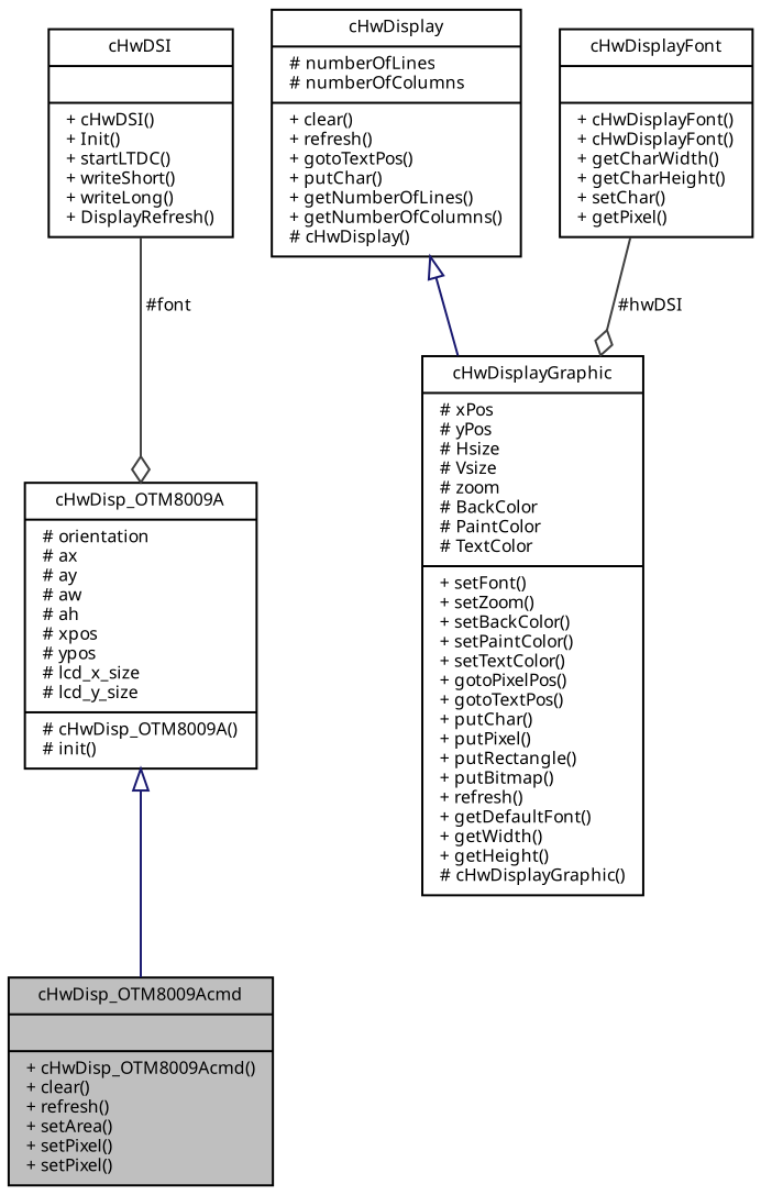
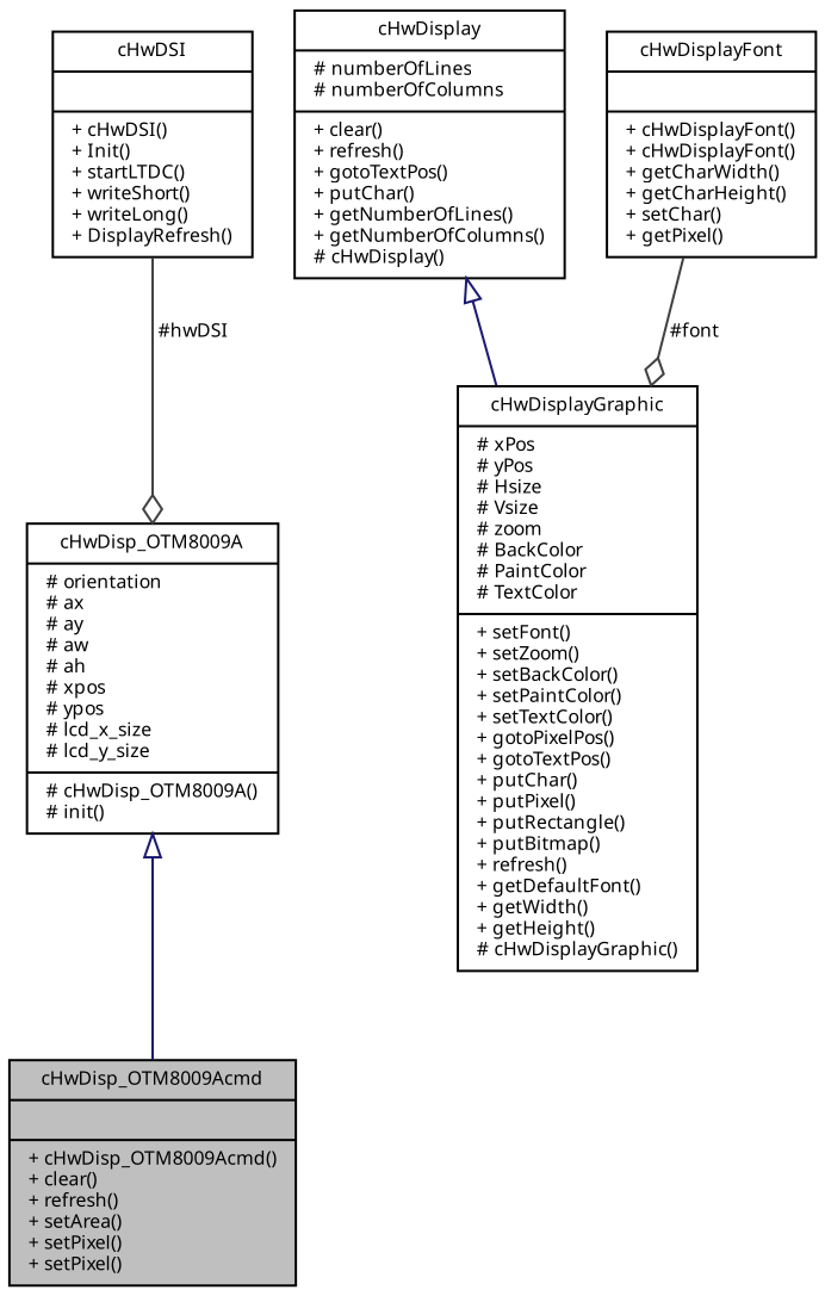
  digraph {
    node [color=black fillcolor=white fontname=Sans fontsize=8 shape=record style=filled]
    edge [color=midnightblue fontname=Sans fontsize=8 labelfontname=Sans labelfontsize=8 style=solid]
    n1 [fillcolor=grey75 fontcolor=black height=0.2 label="{cHwDisp_OTM8009Acmd\n||+ cHwDisp_OTM8009Acmd()\l+ clear()\l+ refresh()\l+ setArea()\l+ setPixel()\l+ setPixel()\l}" width=0.4]
    n2 [height=0.2 label="{cHwDisp_OTM8009A\n|# orientation\l# ax\l# ay\l# aw\l# ah\l# xpos\l# ypos\l# lcd_x_size\l# lcd_y_size\l|# cHwDisp_OTM8009A()\l# init()\l}" width=0.4]
    n3 [height=0.2 label="{cHwDisplayGraphic\n|# xPos\l# yPos\l# Hsize\l# Vsize\l# zoom\l# BackColor\l# PaintColor\l# TextColor\l|+ setFont()\l+ setZoom()\l+ setBackColor()\l+ setPaintColor()\l+ setTextColor()\l+ gotoPixelPos()\l+ gotoTextPos()\l+ putChar()\l+ putPixel()\l+ putRectangle()\l+ putBitmap()\l+ refresh()\l+ getDefaultFont()\l+ getWidth()\l+ getHeight()\l# cHwDisplayGraphic()\l}" width=0.4]
    n4 [height=0.2 label="{cHwDisplay\n|# numberOfLines\l# numberOfColumns\l|+ clear()\l+ refresh()\l+ gotoTextPos()\l+ putChar()\l+ getNumberOfLines()\l+ getNumberOfColumns()\l# cHwDisplay()\l}" width=0.4]
    n5 [height=0.2 label="{cHwDisplayFont\n||+ cHwDisplayFont()\l+ cHwDisplayFont()\l+ getCharWidth()\l+ getCharHeight()\l+ setChar()\l+ getPixel()\l}" width=0.4]
    n6 [height=0.2 label="{cHwDSI\n||+ cHwDSI()\l+ Init()\l+ startLTDC()\l+ writeShort()\l+ writeLong()\l+ DisplayRefresh()\l}" width=0.4]
    n2 -> n1 [arrowtail=onormal dir=back]
    n4 -> n3 [arrowtail=onormal dir=back]
-   n5 -> n3 [arrowhead=odiamond color=grey25 label=" #hwDSI"]
-   n6 -> n2 [arrowhead=odiamond color=grey25 label=" #font"]
+   n5 -> n3 [arrowhead=odiamond color=grey25 label=" #font"]
+   n6 -> n2 [arrowhead=odiamond color=grey25 label=" #hwDSI"]
  }
